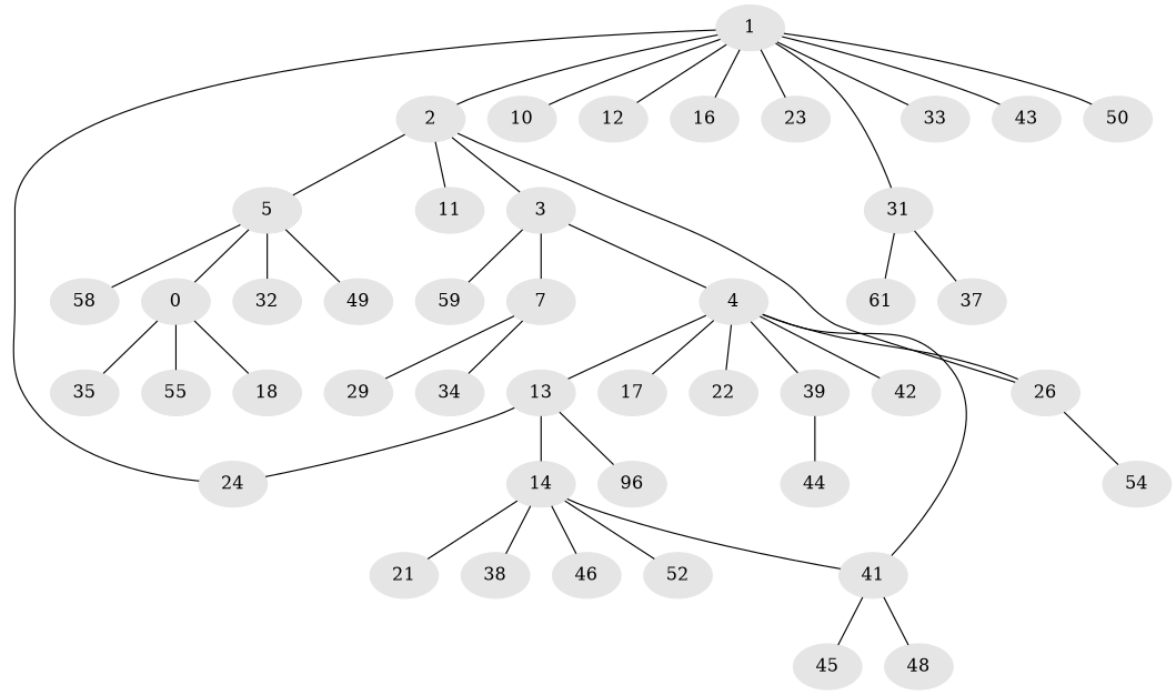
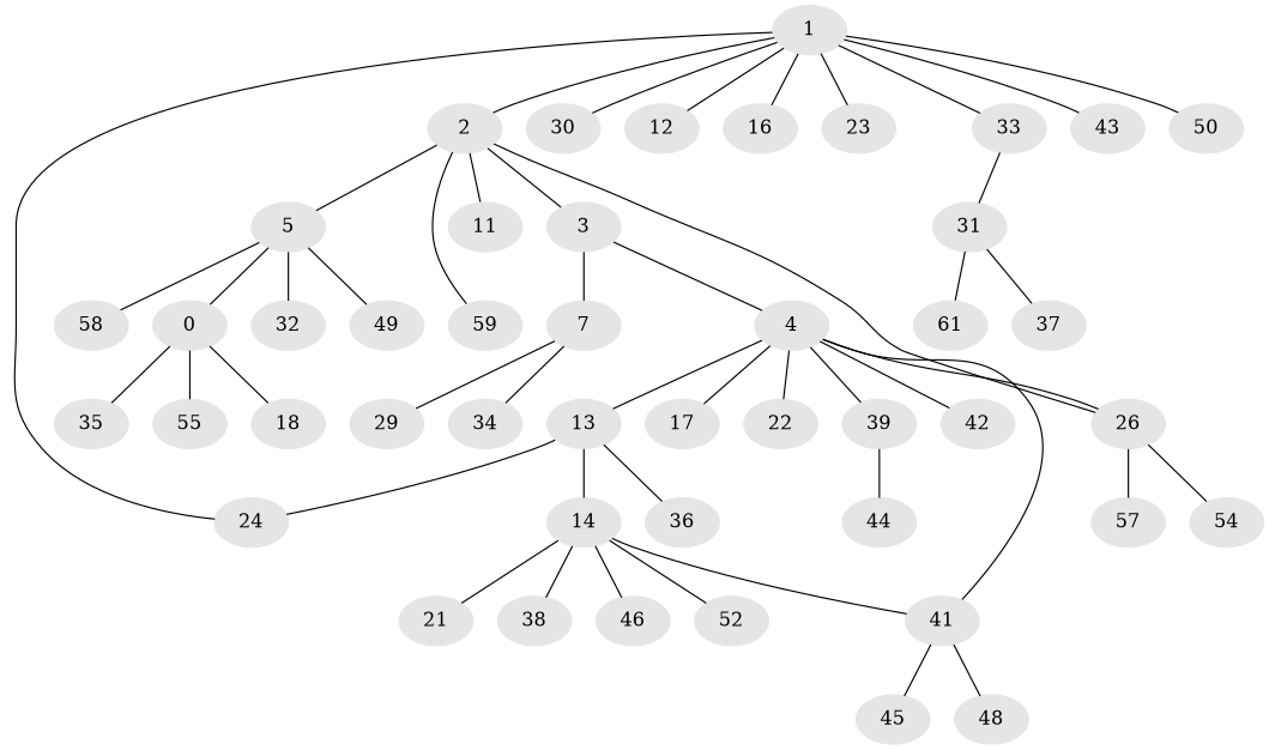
  graph {
    node [color=gray90 style=filled]
    1 [super="+9"]
    2 [super="+30"]
-   10
+   10 [label=30]
    12
    16
    23
    24
    31 [super="+56"]
    33
    43
    50
    3 [super="+6"]
    5 [super="+40"]
    11
    26 [super="+27"]
    37
    61
    4 [super="+20"]
    7 [super="+19"]
    59
    n21 [label=0 super="+51"]
    32
    49
    58
    54
+   57
    13 [super="+25"]
    17
    22
    39 [super="+60"]
    41 [super="+47"]
    42
    29
    34 [super="+53"]
    14 [super="+15"]
-   36 [label=96]
+   36
    44
    45
    48
    18
    35
    55
    21 [super="+28"]
    38
    46
    52
    1 -- 2
    1 -- 10
    1 -- 12
    1 -- 16
    1 -- 23
    1 -- 24
-   1 -- 31
+   33 -- 31
    1 -- 33
    1 -- 43
    1 -- 50
    2 -- 3
    2 -- 5
    2 -- 11
    2 -- 26
    31 -- 37
    31 -- 61
    3 -- 4
    3 -- 7
-   3 -- 59
+   2 -- 59
    5 -- n21
    5 -- 32
    5 -- 49
    5 -- 58
    26 -- 54
+   26 -- 57
    4 -- 26
    4 -- 13
    4 -- 17
    4 -- 22
    4 -- 39
    4 -- 41
    4 -- 42
    7 -- 29
    7 -- 34
    n21 -- 18
    n21 -- 35
    n21 -- 55
    13 -- 24
    13 -- 14
    13 -- 36
    39 -- 44
    41 -- 45
    41 -- 48
    14 -- 41
    14 -- 21
    14 -- 38
    14 -- 46
    14 -- 52
  }
